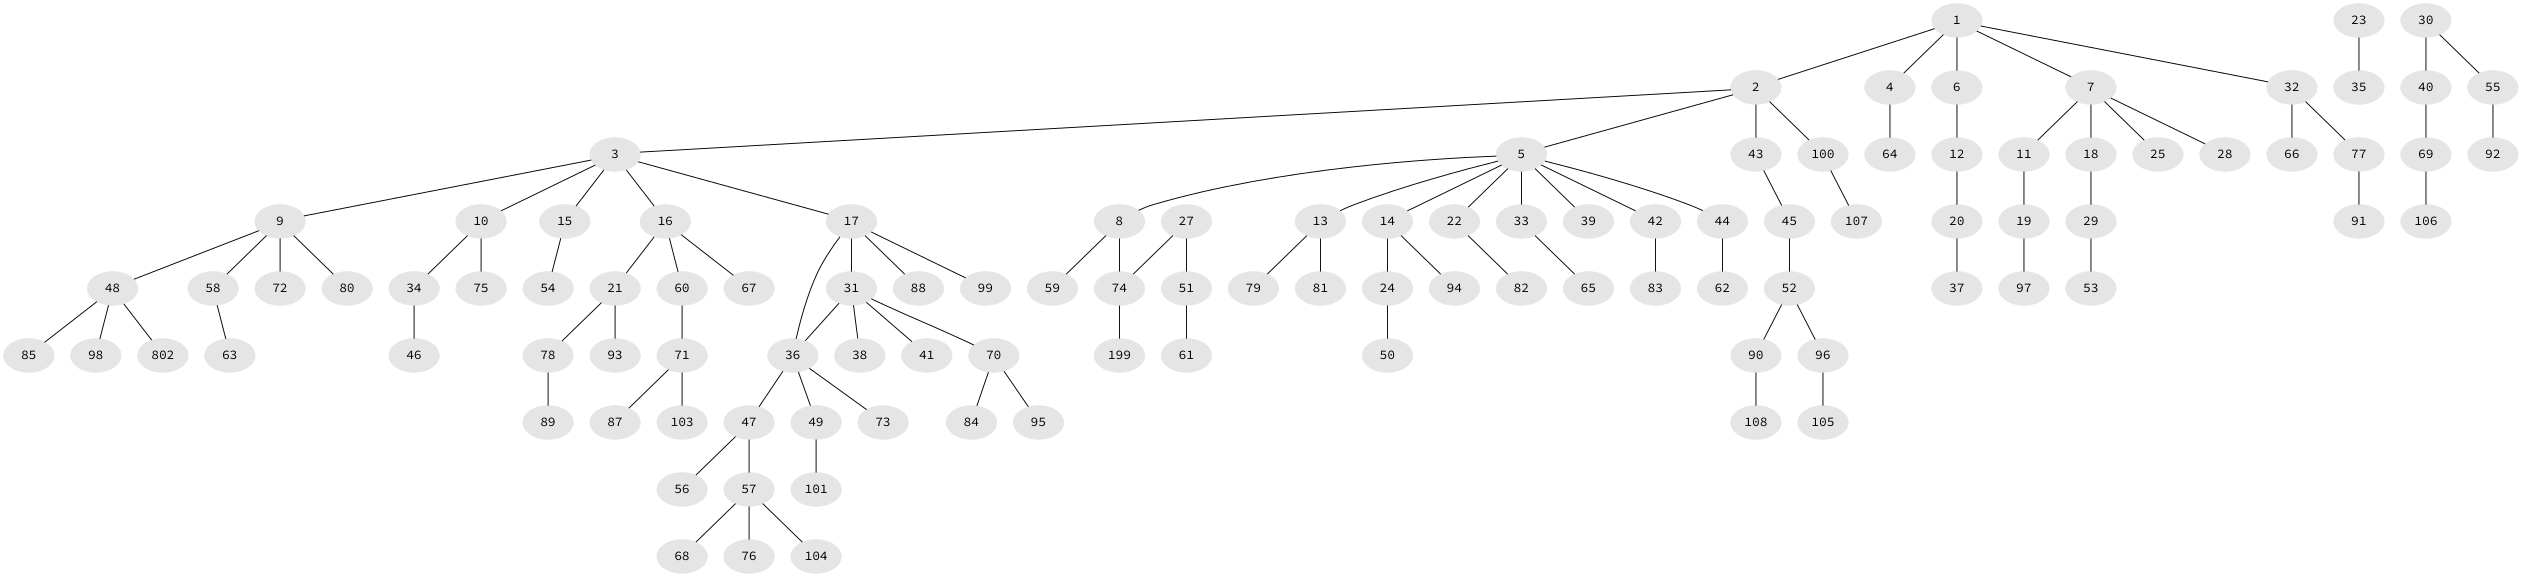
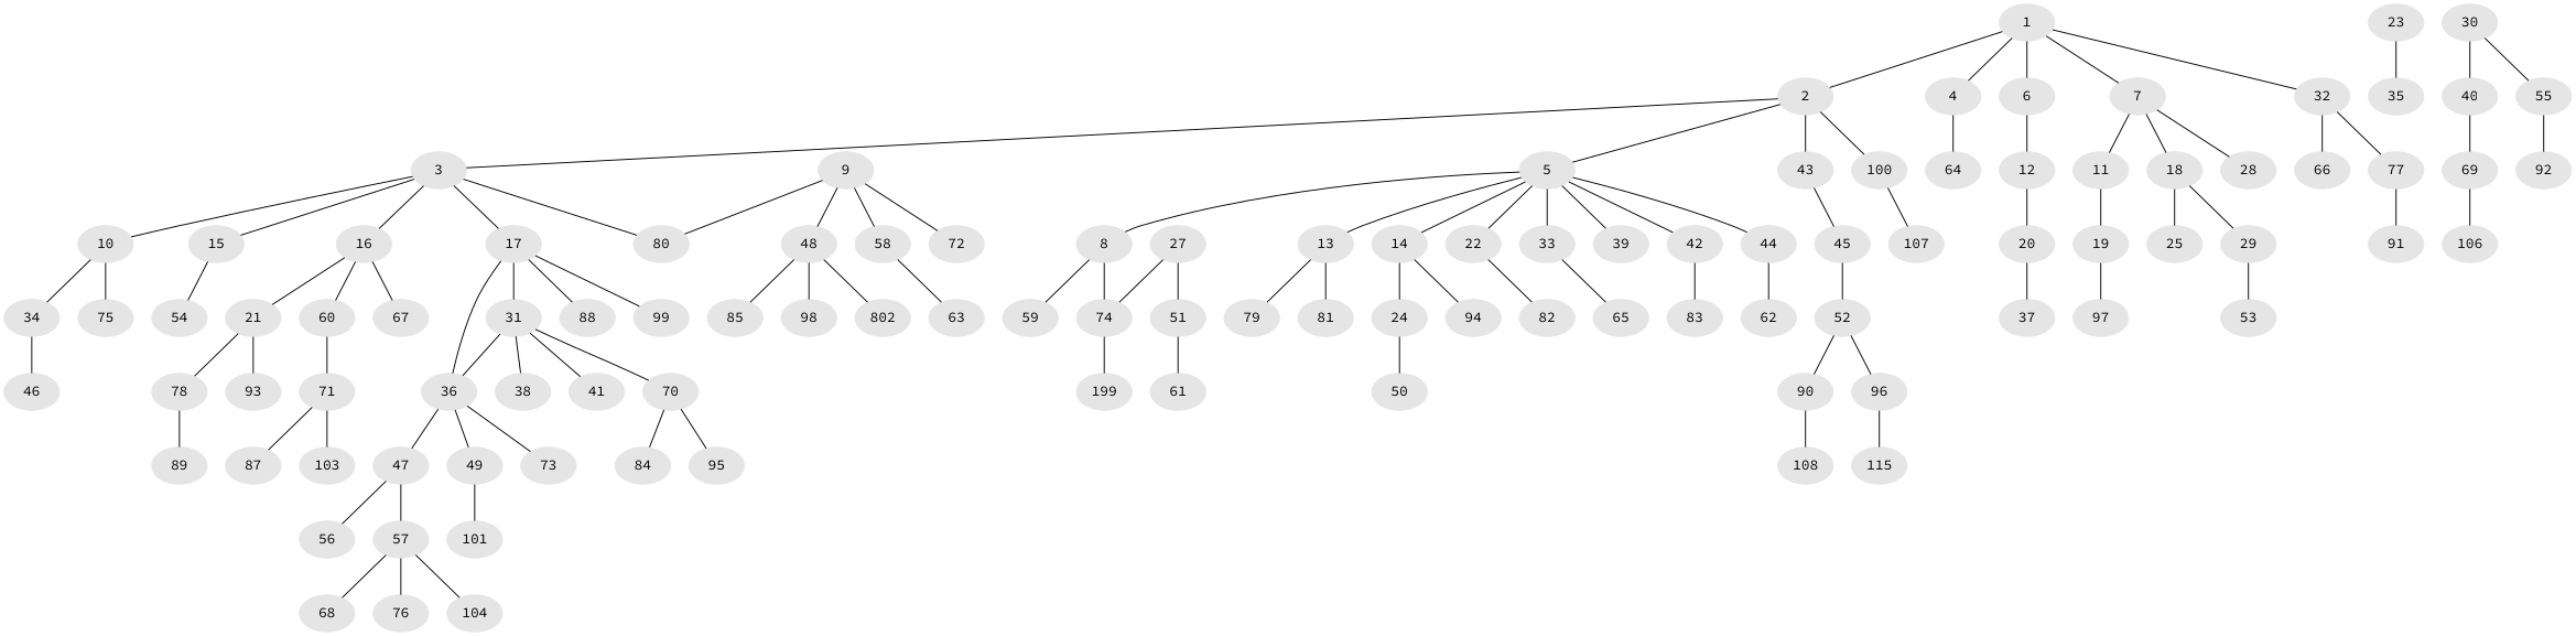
  graph {
    fontname="Source Code Pro"
    node [color=gray90 fontname="Source Code Pro" style=filled]
    edge [fontname="Source Code Pro"]
    1
    2
    4
    6
    7
    32
    3
    5
    43
    100
    64
    12
    11
    18
    25
    28
    66
    77
    9
    10
    15
    16
    17
    8
    13
    14
    22
    33
    39
    42
    44
    45
    107
    48
    58
    72
    80
    34
    75
    54
    21
    60
    67
    31
    88
    99
    36
    59
    74
    79
    81
    24
    94
    82
    65
    83
    62
    20
    19
    29
    27
    51
    85
    98
    n65 [label=802]
    63
    46
    97
    37
    50
    78
    93
    71
    23
    35
    38
    41
    70
    53
    89
    30
    40
    55
    61
    n85 [label=199]
    69
    92
    47
    49
    73
    84
    95
    91
    56
    57
    101
    106
    52
    90
    96
    68
    76
    104
    108
-   105
+   105 [label=115]
    87
    103
    1 -- 2
    1 -- 4
    1 -- 6
    1 -- 7
    1 -- 32
    2 -- 3
    2 -- 5
    2 -- 43
    2 -- 100
    4 -- 64
    6 -- 12
    7 -- 11
    7 -- 18
-   7 -- 25
+   18 -- 25
    7 -- 28
    32 -- 66
    32 -- 77
-   3 -- 9
+   3 -- 80
    3 -- 10
    3 -- 15
    3 -- 16
    3 -- 17
    5 -- 8
    5 -- 13
    5 -- 14
    5 -- 22
    5 -- 33
    5 -- 39
    5 -- 42
    5 -- 44
    43 -- 45
    100 -- 107
    12 -- 20
    11 -- 19
    18 -- 29
    77 -- 91
    9 -- 48
    9 -- 58
    9 -- 72
    9 -- 80
    10 -- 34
    10 -- 75
    15 -- 54
    16 -- 21
    16 -- 60
    16 -- 67
    17 -- 31
    17 -- 88
    17 -- 99
    17 -- 36
    8 -- 59
    8 -- 74
    13 -- 79
    13 -- 81
    14 -- 24
    14 -- 94
    22 -- 82
    33 -- 65
    42 -- 83
    44 -- 62
    45 -- 52
    48 -- 85
    48 -- 98
    48 -- n65
    58 -- 63
    34 -- 46
    21 -- 78
    21 -- 93
    60 -- 71
    31 -- 36
    31 -- 38
    31 -- 41
    31 -- 70
    36 -- 47
    36 -- 49
    36 -- 73
    74 -- n85
    24 -- 50
    20 -- 37
    19 -- 97
    29 -- 53
    27 -- 74
    27 -- 51
    51 -- 61
    78 -- 89
    71 -- 87
    71 -- 103
    23 -- 35
    70 -- 84
    70 -- 95
    30 -- 40
    30 -- 55
    40 -- 69
    55 -- 92
    69 -- 106
    47 -- 56
    47 -- 57
    49 -- 101
    57 -- 68
    57 -- 76
    57 -- 104
    52 -- 90
    52 -- 96
    90 -- 108
    96 -- 105
  }
